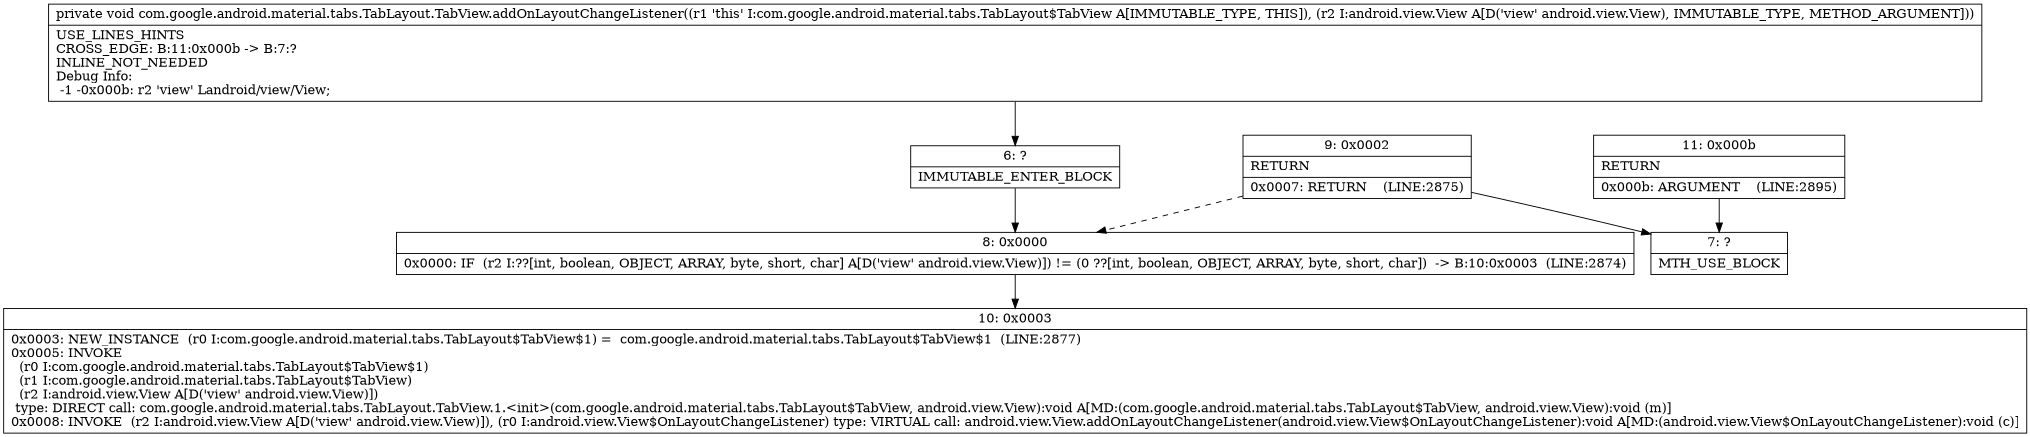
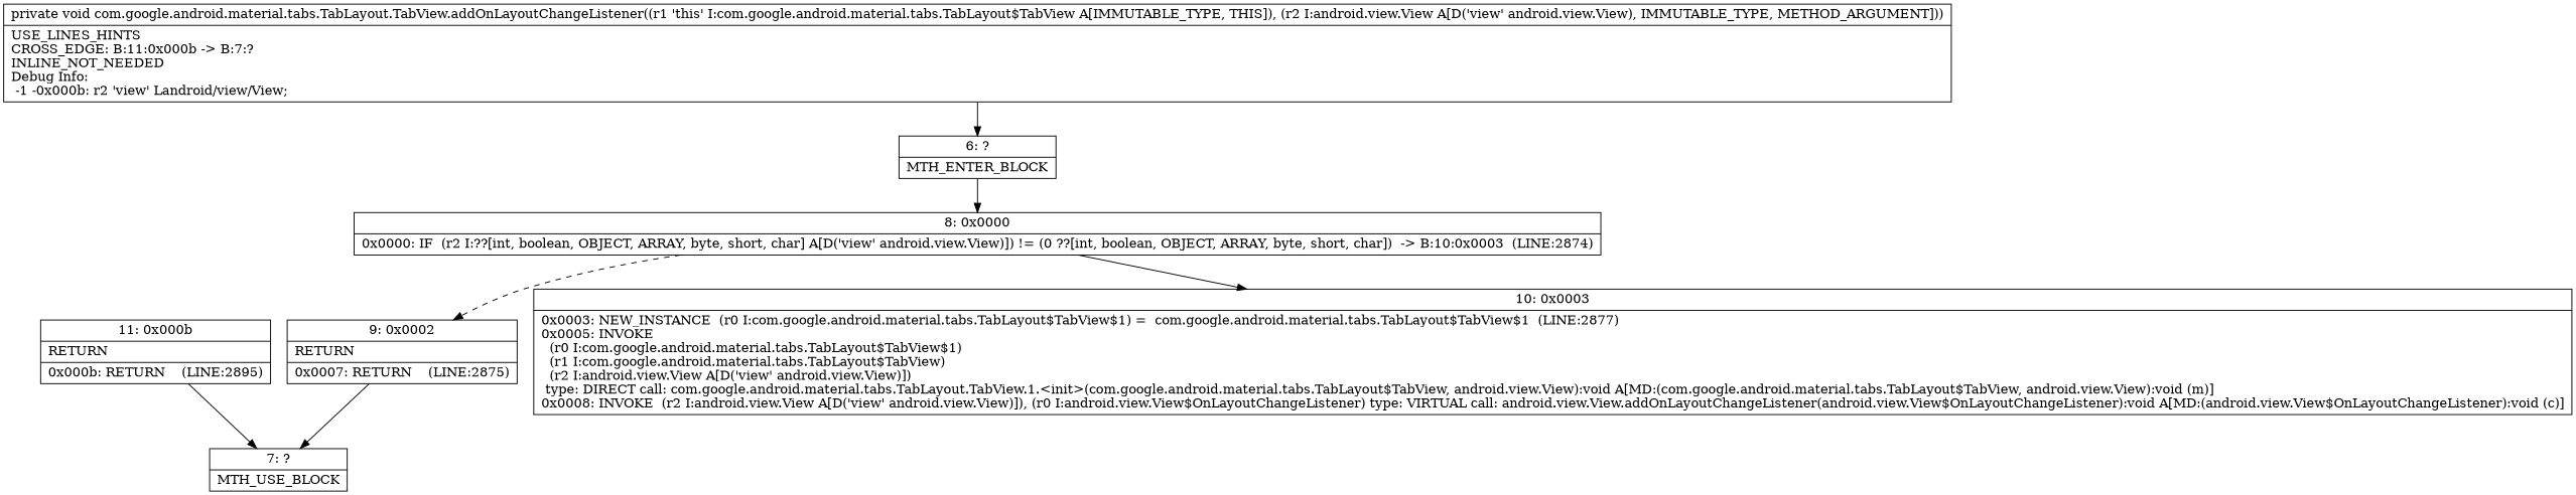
  digraph {
    node [shape=record]
-   n1 [label="{6\:\ ?|IMMUTABLE_ENTER_BLOCK\l}"]
+   n1 [label="{6\:\ ?|MTH_ENTER_BLOCK\l}"]
    n2 [label="{8\:\ 0x0000|0x0000: IF  (r2 I:??[int, boolean, OBJECT, ARRAY, byte, short, char] A[D('view' android.view.View)]) != (0 ??[int, boolean, OBJECT, ARRAY, byte, short, char])  \-\> B:10:0x0003  (LINE:2874)\l}"]
    n3 [label="{9\:\ 0x0002|RETURN\l|0x0007: RETURN    (LINE:2875)\l}"]
    n4 [label="{10\:\ 0x0003|0x0003: NEW_INSTANCE  (r0 I:com.google.android.material.tabs.TabLayout$TabView$1) =  com.google.android.material.tabs.TabLayout$TabView$1  (LINE:2877)\l0x0005: INVOKE  \l  (r0 I:com.google.android.material.tabs.TabLayout$TabView$1)\l  (r1 I:com.google.android.material.tabs.TabLayout$TabView)\l  (r2 I:android.view.View A[D('view' android.view.View)])\l type: DIRECT call: com.google.android.material.tabs.TabLayout.TabView.1.\<init\>(com.google.android.material.tabs.TabLayout$TabView, android.view.View):void A[MD:(com.google.android.material.tabs.TabLayout$TabView, android.view.View):void (m)]\l0x0008: INVOKE  (r2 I:android.view.View A[D('view' android.view.View)]), (r0 I:android.view.View$OnLayoutChangeListener) type: VIRTUAL call: android.view.View.addOnLayoutChangeListener(android.view.View$OnLayoutChangeListener):void A[MD:(android.view.View$OnLayoutChangeListener):void (c)]\l}"]
    n5 [label="{7\:\ ?|MTH_USE_BLOCK\l}"]
-   n6 [label="{11\:\ 0x000b|RETURN\l|0x000b: ARGUMENT    (LINE:2895)\l}"]
+   n6 [label="{11\:\ 0x000b|RETURN\l|0x000b: RETURN    (LINE:2895)\l}"]
    n7 [label="{private void com.google.android.material.tabs.TabLayout.TabView.addOnLayoutChangeListener((r1 'this' I:com.google.android.material.tabs.TabLayout$TabView A[IMMUTABLE_TYPE, THIS]), (r2 I:android.view.View A[D('view' android.view.View), IMMUTABLE_TYPE, METHOD_ARGUMENT]))  | USE_LINES_HINTS\lCROSS_EDGE: B:11:0x000b \-\> B:7:?\lINLINE_NOT_NEEDED\lDebug Info:\l  \-1 \-0x000b: r2 'view' Landroid\/view\/View;\l}"]
    n1 -> n2
-   n3 -> n2 [style=dashed]
+   n2 -> n3 [style=dashed]
    n2 -> n4
    n3 -> n5
    n6 -> n5
    n7 -> n1
  }
